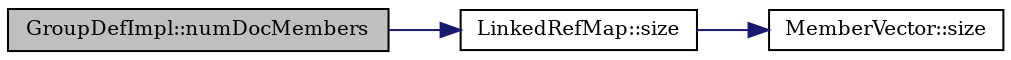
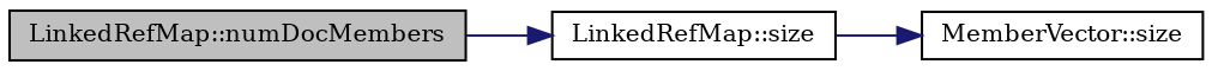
  digraph {
    fontname="DejaVu Serif"
    rankdir=LR
    node [color=black fillcolor=white fontname="DejaVu Serif" fontsize=10 shape=record style=filled]
    edge [color=midnightblue fontname="DejaVu Serif" fontsize=10 labelfontname=Helvetica labelfontsize=10 style=solid]
-   n1 [fillcolor=grey75 fontcolor=black height=0.2 label="GroupDefImpl::numDocMembers" width=0.4]
+   n1 [fillcolor=grey75 fontcolor=black height=0.2 label="LinkedRefMap::numDocMembers" width=0.4]
    n2 [height=0.2 label="LinkedRefMap::size" width=0.4]
    n3 [height=0.2 label="MemberVector::size" width=0.4]
    n1 -> n2
    n2 -> n3
  }
